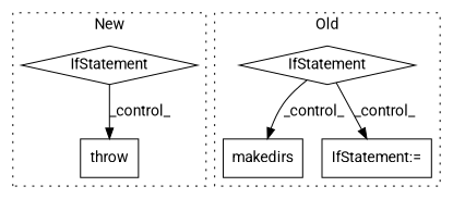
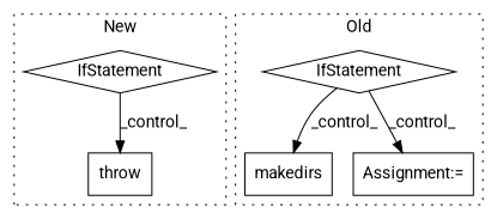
  digraph {
    fontname=Roboto
    node [a=25 l="4,2" shape=box fontname=Roboto]
    edge [fontname=Roboto]
    n1 [a=53 l=6 label=throw s=6440]
    n2 [label=IfStatement s="6398,6426" shape=diamond]
    n3 [a=32 l="9,1" label=makedirs s="6702,6719"]
    n4 [label=IfStatement s="6559,6587" shape=diamond]
-   n5 [a=7 l=1 label="IfStatement:=" s=6901]
+   n5 [a=7 l=1 label="Assignment:=" s=6901]
    subgraph cluster_1 {
      label=New
      style=dotted
      n1
      n2
    }
    subgraph cluster_2 {
      label=Old
      style=dotted
      n3
      n4
      n5
    }
    n2 -> n1 [label=_control_]
    n4 -> n3 [label=_control_]
    n4 -> n5 [label=_control_]
  }
